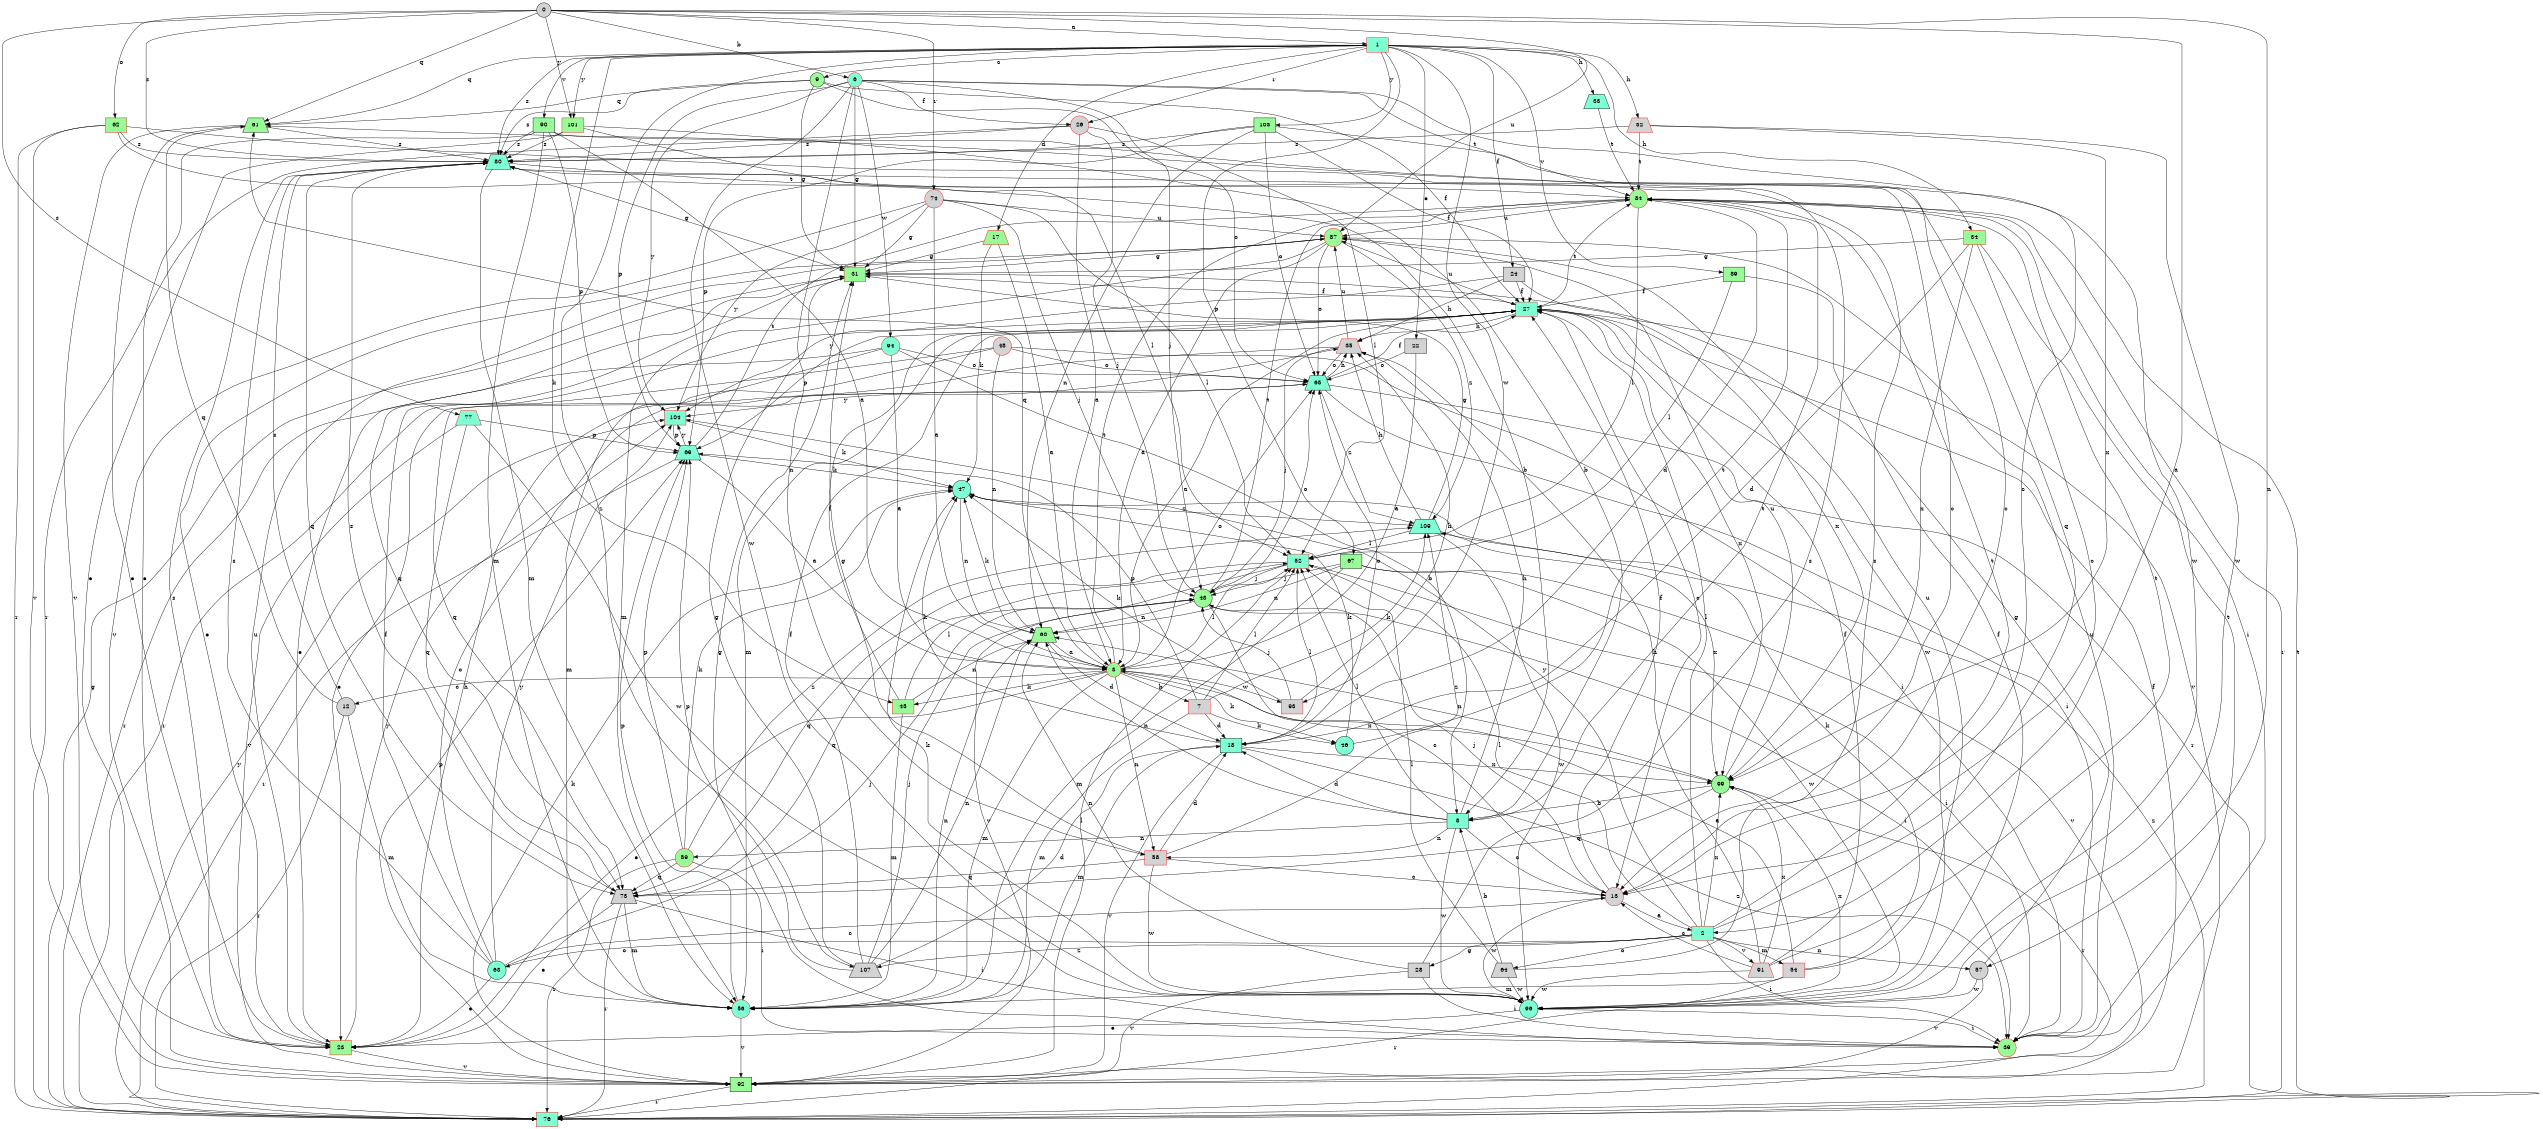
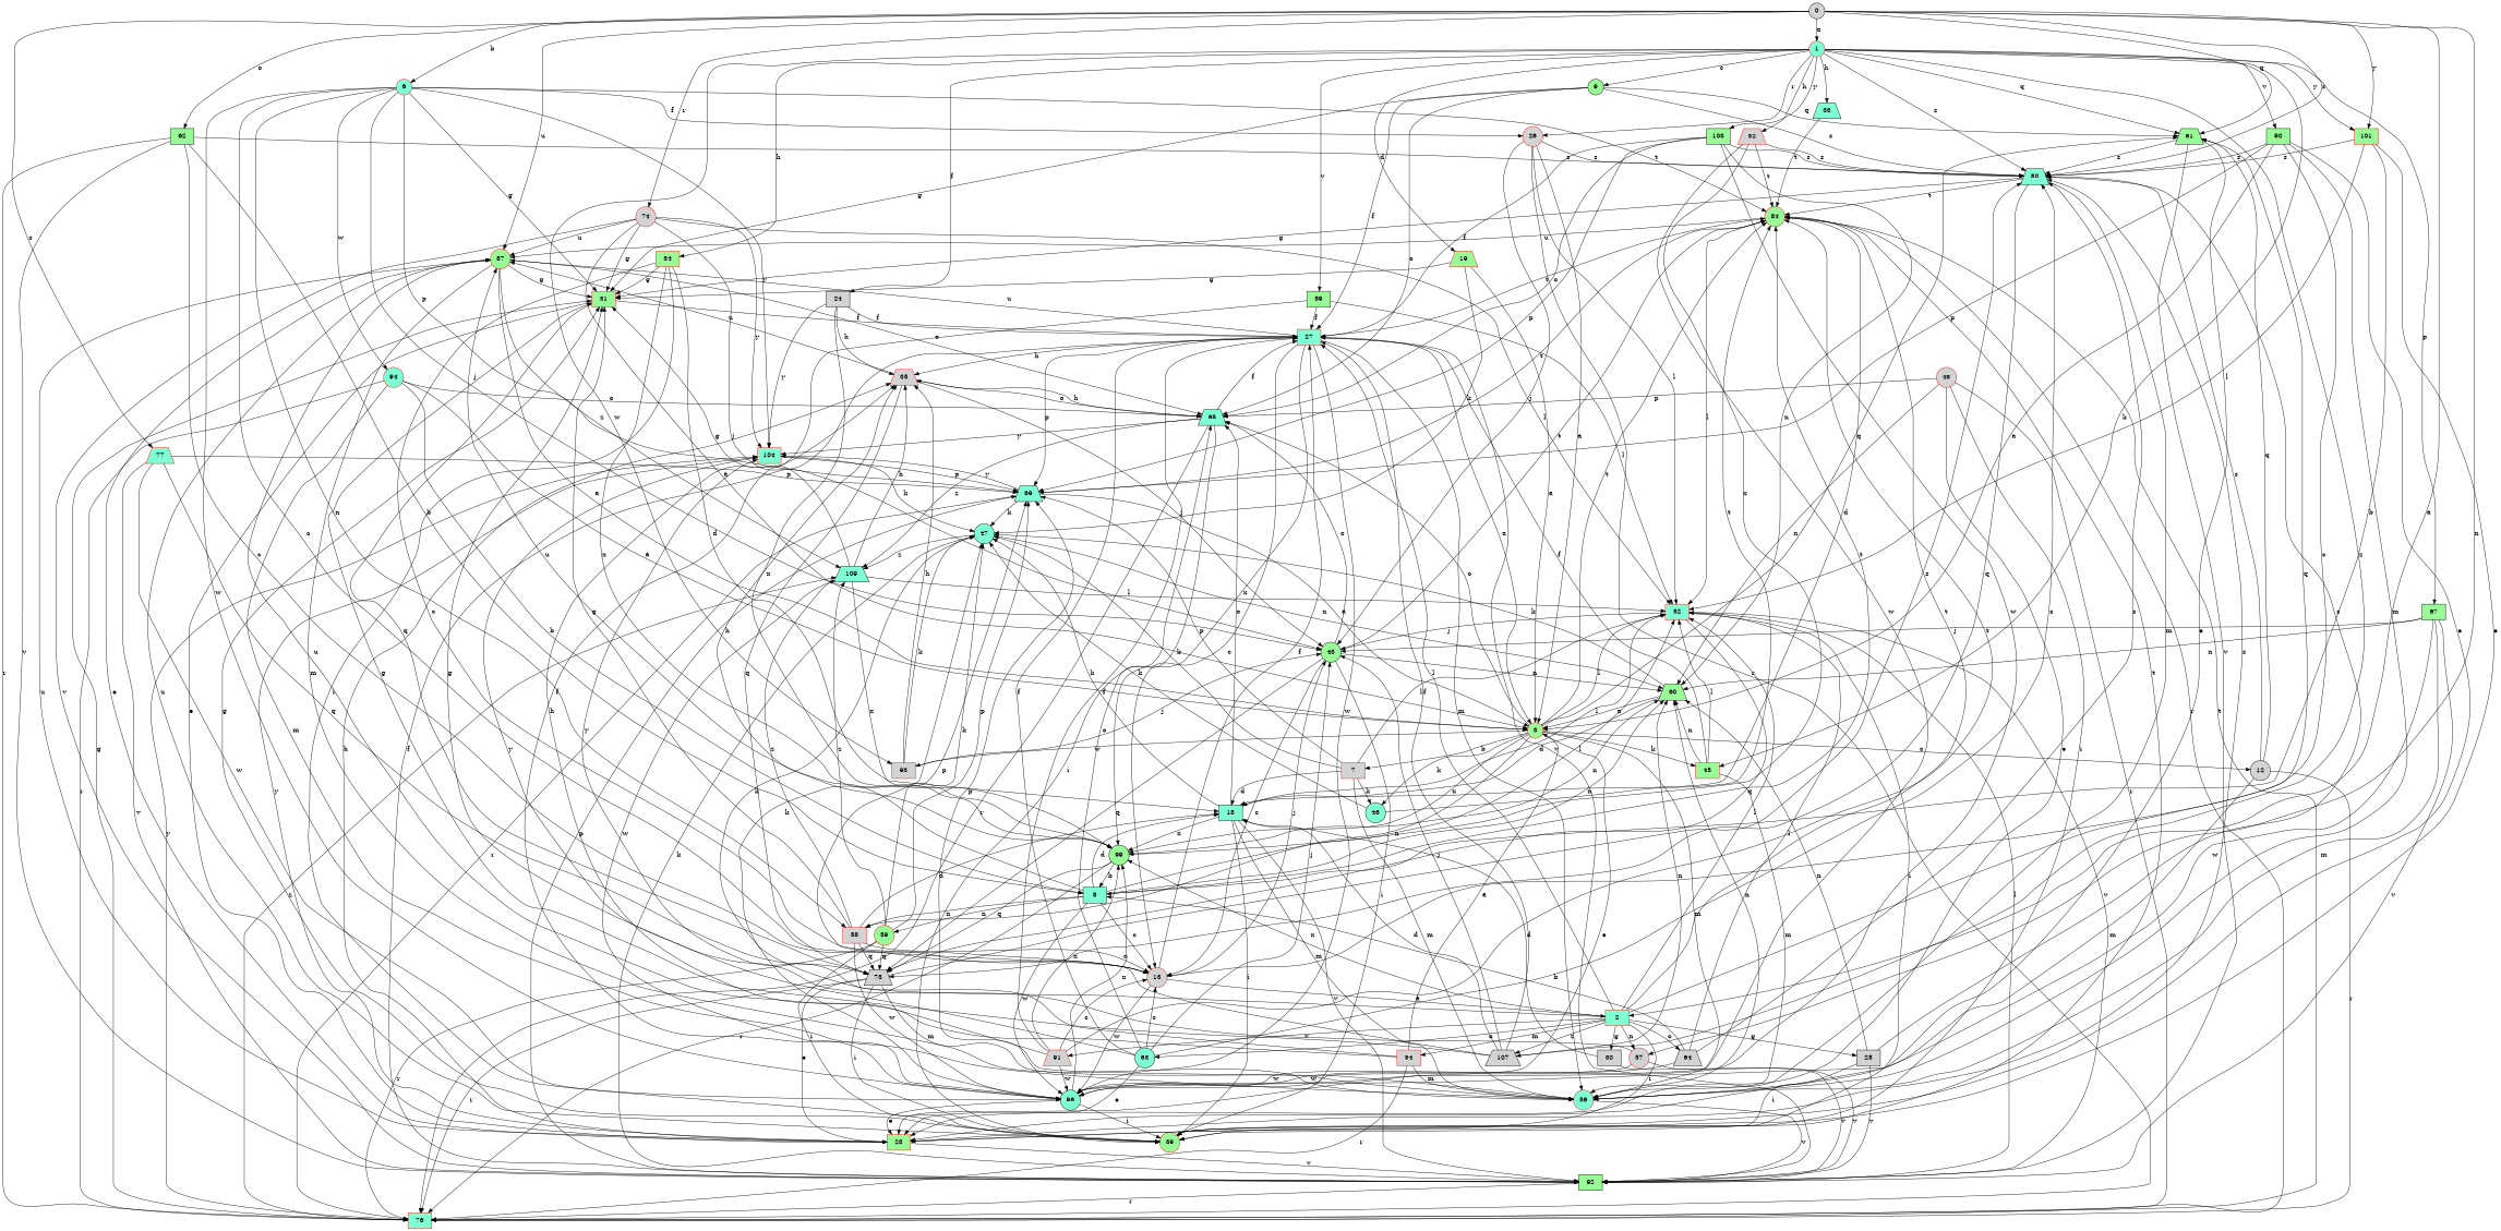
  strict digraph {
    node [color=red fillcolor=palegreen shape=box style=filled]
    0 [color=black fillcolor=lightgrey shape=circle]
-   1 [fillcolor=aquamarine]
+   1 [fillcolor=aquamarine shape=circle]
    2 [fillcolor=aquamarine]
    6 [fillcolor=aquamarine shape=circle]
-   57 [color=black fillcolor=lightgrey shape=circle]
-   62
+   57 [fillcolor=lightgrey shape=circle]
+   62 [color=black]
    n7 [color=black label=61 shape=trapezium]
    74 [fillcolor=lightgrey shape=circle]
    77 [fillcolor=aquamarine shape=trapezium]
    80 [color=black fillcolor=aquamarine shape=trapezium]
    87 [shape=circle]
    101
    9 [color=black shape=circle]
-   17 [shape=trapezium]
-   22 [color=black fillcolor=lightgrey]
+   17 [shape=trapezium label=19]
    24 [color=black fillcolor=lightgrey]
    26 [fillcolor=lightgrey shape=circle]
    32 [fillcolor=lightgrey shape=trapezium]
    33 [color=black fillcolor=aquamarine shape=trapezium]
    34
    45
    67 [color=black]
    89 [color=black]
    90 [color=black]
    93 [fillcolor=lightgrey]
    103 [color=black]
    107 [color=black fillcolor=lightgrey shape=trapezium]
    28 [color=black fillcolor=lightgrey]
+   30 [color=black fillcolor=lightgrey]
    39 [shape=circle]
    52 [fillcolor=aquamarine]
    54 [fillcolor=lightgrey]
    63 [color=black fillcolor=aquamarine shape=circle]
    64 [color=black fillcolor=lightgrey shape=trapezium]
    84 [shape=circle]
    91 [fillcolor=lightgrey shape=trapezium]
    99 [color=black shape=circle]
    104 [fillcolor=aquamarine]
    27 [fillcolor=aquamarine]
    58 [fillcolor=lightgrey]
    13 [fillcolor=lightgrey shape=circle]
    31
    43 [color=black shape=circle]
    69 [color=black fillcolor=aquamarine shape=trapezium]
    94 [fillcolor=aquamarine shape=circle]
    96 [color=black fillcolor=aquamarine shape=circle]
    92 [color=black]
    8 [color=black fillcolor=aquamarine]
    76 [fillcolor=aquamarine]
    23
    3 [shape=circle]
    73 [color=black fillcolor=lightgrey shape=trapezium]
    56 [fillcolor=aquamarine shape=circle]
    65 [color=black fillcolor=aquamarine shape=trapezium]
    109 [color=black fillcolor=aquamarine shape=trapezium]
    47 [color=black fillcolor=aquamarine shape=circle]
    35 [fillcolor=lightgrey shape=trapezium]
    18 [color=black fillcolor=aquamarine]
    60 [color=black shape=trapezium]
    48 [fillcolor=lightgrey shape=circle]
    7 [fillcolor=lightgrey]
    12 [color=black fillcolor=lightgrey shape=circle]
    46 [color=black fillcolor=aquamarine shape=circle]
    59 [shape=circle]
    0 -> 1 [label=a]
    0 -> 2 [label=a]
    0 -> 6 [label=b]
    0 -> 57 [label=n]
    0 -> 62 [label=o]
    0 -> n7 [label=q]
    0 -> 74 [label=r]
    0 -> 77 [label=s]
    0 -> 80 [label=s]
    0 -> 87 [label=u]
    0 -> 101 [label=y]
    1 -> n7 [label=q]
    1 -> 80 [label=s]
    1 -> 101 [label=y]
    1 -> 9 [label=c]
    1 -> 17 [label=d]
-   1 -> 22 [label=e]
    1 -> 24 [label=f]
    1 -> 26 [label=r]
    1 -> 32 [label=h]
    1 -> 33 [label=h]
    1 -> 34 [label=h]
    1 -> 45 [label=k]
    1 -> 67 [label=p]
    1 -> 89 [label=v]
    1 -> 90 [label=v]
    1 -> 93 [label=w]
    1 -> 103 [label=y]
    1 -> 107 [label=z]
    2 -> 57 [label=n]
    2 -> n7 [label=q]
    2 -> 107 [label=z]
    2 -> 28 [label=g]
+   2 -> 30 [label=g]
    2 -> 39 [label=i]
    2 -> 52 [label=l]
    2 -> 54 [label=m]
    2 -> 63 [label=o]
    2 -> 64 [label=o]
    2 -> 84 [label=t]
    2 -> 91 [label=v]
    2 -> 99 [label=x]
    2 -> 104 [label=y]
    2 -> 27 [label=l]
    6 -> 26 [label=f]
    6 -> 84 [label=t]
    6 -> 104 [label=y]
    6 -> 58 [label=n]
    6 -> 13 [label=c]
    6 -> 31 [label=g]
    6 -> 43 [label=j]
    6 -> 69 [label=p]
    6 -> 94 [label=w]
    6 -> 96 [label=w]
    57 -> 31 [label=g]
    57 -> 96 [label=w]
    57 -> 92 [label=v]
    62 -> 80 [label=s]
    62 -> 13 [label=c]
    62 -> 92 [label=v]
    62 -> 8 [label=b]
    62 -> 76 [label=r]
    n7 -> 80 [label=s]
    n7 -> 92 [label=v]
    n7 -> 23 [label=e]
    74 -> 87 [label=u]
    74 -> 52 [label=l]
    74 -> 104 [label=y]
    74 -> 31 [label=g]
    74 -> 43 [label=j]
    74 -> 92 [label=v]
    74 -> 3 [label=a]
    77 -> 69 [label=p]
    77 -> 96 [label=w]
    77 -> 92 [label=v]
    77 -> 73 [label=q]
    80 -> 84 [label=t]
    80 -> 31 [label=g]
    80 -> 73 [label=q]
    80 -> 56 [label=m]
    87 -> 31 [label=g]
    87 -> 23 [label=e]
    87 -> 3 [label=a]
    87 -> 56 [label=m]
    87 -> 65 [label=o]
    87 -> 109 [label=z]
    101 -> 80 [label=s]
    101 -> 52 [label=l]
    101 -> 8 [label=b]
    101 -> 23 [label=e]
    9 -> n7 [label=q]
    9 -> 80 [label=s]
    9 -> 27 [label=f]
    9 -> 31 [label=g]
    9 -> 65 [label=o]
    17 -> 31 [label=g]
    17 -> 3 [label=a]
    17 -> 47 [label=k]
-   22 -> 3 [label=a]
-   22 -> 65 [label=o]
    24 -> 99 [label=x]
    24 -> 104 [label=y]
    24 -> 27 [label=f]
    24 -> 35 [label=h]
    26 -> 80 [label=s]
    26 -> 52 [label=l]
    26 -> 43 [label=j]
    26 -> 76 [label=r]
    26 -> 3 [label=a]
    32 -> 80 [label=s]
    32 -> 84 [label=t]
    32 -> 99 [label=x]
    32 -> 96 [label=w]
    33 -> 84 [label=t]
    34 -> 39 [label=i]
    34 -> 99 [label=x]
    34 -> 13 [label=c]
    34 -> 31 [label=g]
    34 -> 18 [label=d]
    45 -> 52 [label=l]
    45 -> 27 [label=f]
    45 -> 56 [label=m]
    45 -> 60 [label=n]
    67 -> 43 [label=j]
    67 -> 96 [label=w]
    67 -> 92 [label=v]
    67 -> 56 [label=m]
    67 -> 60 [label=n]
    89 -> 52 [label=l]
    89 -> 27 [label=f]
    89 -> 96 [label=f]
    90 -> 80 [label=s]
    90 -> 13 [label=c]
    90 -> 69 [label=p]
    90 -> 23 [label=e]
    90 -> 3 [label=a]
    90 -> 56 [label=m]
    93 -> 43 [label=j]
    93 -> 47 [label=k]
    93 -> 35 [label=h]
    103 -> 80 [label=s]
    103 -> 27 [label=f]
    103 -> 69 [label=p]
    103 -> 96 [label=w]
    103 -> 65 [label=o]
    103 -> 60 [label=n]
    107 -> 27 [label=f]
    107 -> 31 [label=g]
    107 -> 43 [label=j]
    107 -> 69 [label=p]
    107 -> 18 [label=d]
    107 -> 60 [label=n]
    28 -> 80 [label=s]
    28 -> 39 [label=i]
    28 -> 92 [label=v]
    28 -> 60 [label=n]
+   30 -> 92 [label=v]
+   30 -> 18 [label=d]
    39 -> 87 [label=u]
    39 -> 84 [label=t]
    39 -> 31 [label=g]
    52 -> 39 [label=i]
    52 -> 43 [label=j]
    52 -> 92 [label=v]
    52 -> 73 [label=q]
    54 -> 87 [label=u]
    54 -> 76 [label=r]
    54 -> 3 [label=a]
    54 -> 56 [label=m]
    54 -> 47 [label=k]
    63 -> 80 [label=s]
    63 -> 104 [label=y]
    63 -> 27 [label=f]
    63 -> 13 [label=c]
    63 -> 43 [label=j]
    63 -> 23 [label=e]
    63 -> 65 [label=o]
    64 -> 80 [label=s]
    64 -> 52 [label=l]
    64 -> 96 [label=w]
    64 -> 8 [label=b]
    84 -> 87 [label=u]
    84 -> 52 [label=l]
    84 -> 76 [label=r]
    84 -> 18 [label=d]
    91 -> 84 [label=t]
    91 -> 99 [label=x]
    91 -> 27 [label=f]
    91 -> 13 [label=c]
    91 -> 96 [label=w]
    91 -> 35 [label=h]
    99 -> 87 [label=u]
    99 -> 8 [label=b]
    99 -> 76 [label=r]
    99 -> 73 [label=q]
    99 -> 60 [label=n]
    104 -> 69 [label=p]
    104 -> 47 [label=k]
    27 -> 87 [label=u]
    27 -> 84 [label=t]
    27 -> 99 [label=x]
    27 -> 13 [label=c]
    27 -> 69 [label=p]
    27 -> 96 [label=w]
    27 -> 92 [label=v]
    27 -> 3 [label=a]
    27 -> 56 [label=m]
    27 -> 35 [label=h]
    58 -> 13 [label=c]
    58 -> 31 [label=g]
    58 -> 96 [label=w]
    58 -> 73 [label=q]
    58 -> 109 [label=z]
    58 -> 18 [label=d]
    13 -> 2 [label=a]
    13 -> 27 [label=f]
    13 -> 43 [label=j]
    13 -> 96 [label=w]
    31 -> 27 [label=f]
    31 -> 23 [label=e]
    31 -> 73 [label=q]
    43 -> 39 [label=i]
    43 -> 84 [label=t]
    43 -> 13 [label=c]
    43 -> 73 [label=q]
    43 -> 65 [label=o]
    43 -> 60 [label=n]
    69 -> 84 [label=t]
    69 -> 104 [label=y]
    69 -> 76 [label=r]
    69 -> 3 [label=a]
    69 -> 47 [label=k]
    94 -> 8 [label=b]
    94 -> 76 [label=r]
    94 -> 3 [label=a]
    94 -> 56 [label=m]
    94 -> 65 [label=o]
    96 -> 39 [label=i]
    96 -> 99 [label=x]
    96 -> 23 [label=e]
    96 -> 47 [label=k]
    92 -> 52 [label=l]
    92 -> 27 [label=f]
    92 -> 69 [label=p]
    92 -> 76 [label=r]
    92 -> 47 [label=k]
    8 -> 52 [label=l]
    8 -> 84 [label=t]
    8 -> 58 [label=n]
    8 -> 13 [label=c]
    8 -> 96 [label=w]
    8 -> 35 [label=h]
    8 -> 18 [label=d]
    8 -> 60 [label=n]
    8 -> 59 [label=n]
    76 -> 84 [label=t]
    76 -> 104 [label=y]
    76 -> 31 [label=g]
    76 -> 109 [label=z]
    23 -> 80 [label=s]
    23 -> 87 [label=u]
    23 -> 104 [label=y]
    23 -> 92 [label=v]
    23 -> 35 [label=h]
    3 -> n7 [label=q]
    3 -> 45 [label=k]
    3 -> 93 [label=w]
    3 -> 52 [label=l]
    3 -> 84 [label=t]
    3 -> 99 [label=x]
    3 -> 58 [label=n]
    3 -> 23 [label=e]
    3 -> 56 [label=m]
    3 -> 65 [label=o]
    3 -> 7 [label=b]
    3 -> 12 [label=c]
    3 -> 46 [label=k]
    73 -> 80 [label=s]
    73 -> 39 [label=i]
    73 -> 76 [label=r]
    73 -> 23 [label=e]
    73 -> 56 [label=m]
    56 -> 69 [label=p]
    56 -> 92 [label=v]
    56 -> 60 [label=n]
    65 -> 39 [label=i]
    65 -> 104 [label=y]
    65 -> 27 [label=f]
    65 -> 76 [label=r]
    65 -> 109 [label=z]
    65 -> 35 [label=h]
    109 -> 52 [label=l]
    109 -> 99 [label=x]
    109 -> 31 [label=g]
    109 -> 96 [label=w]
    109 -> 35 [label=h]
    47 -> 109 [label=z]
    47 -> 60 [label=n]
    35 -> 87 [label=u]
    35 -> 43 [label=j]
    35 -> 73 [label=q]
    35 -> 65 [label=o]
-   18 -> 39 [label=z]
+   18 -> 39 [label=i]
    18 -> 52 [label=l]
    18 -> 99 [label=x]
    18 -> 92 [label=v]
    18 -> 56 [label=m]
    18 -> 65 [label=o]
    18 -> 47 [label=k]
    60 -> 3 [label=a]
    60 -> 47 [label=k]
    60 -> 18 [label=d]
    48 -> 39 [label=i]
    48 -> 76 [label=r]
    48 -> 23 [label=e]
-   48 -> 65 [label=o]
+   48 -> 65 [label=p]
    48 -> 60 [label=n]
    7 -> 52 [label=l]
    7 -> 69 [label=p]
    7 -> 56 [label=m]
-   7 -> 109 [label=k]
+   7 -> 47 [label=k]
    7 -> 18 [label=d]
    7 -> 46 [label=k]
    12 -> n7 [label=q]
    12 -> 80 [label=s]
    12 -> 76 [label=r]
    12 -> 56 [label=m]
    46 -> 84 [label=t]
    46 -> 47 [label=k]
    59 -> 39 [label=i]
    59 -> 69 [label=p]
    59 -> 76 [label=r]
    59 -> 73 [label=q]
    59 -> 109 [label=z]
    59 -> 47 [label=k]
  }
